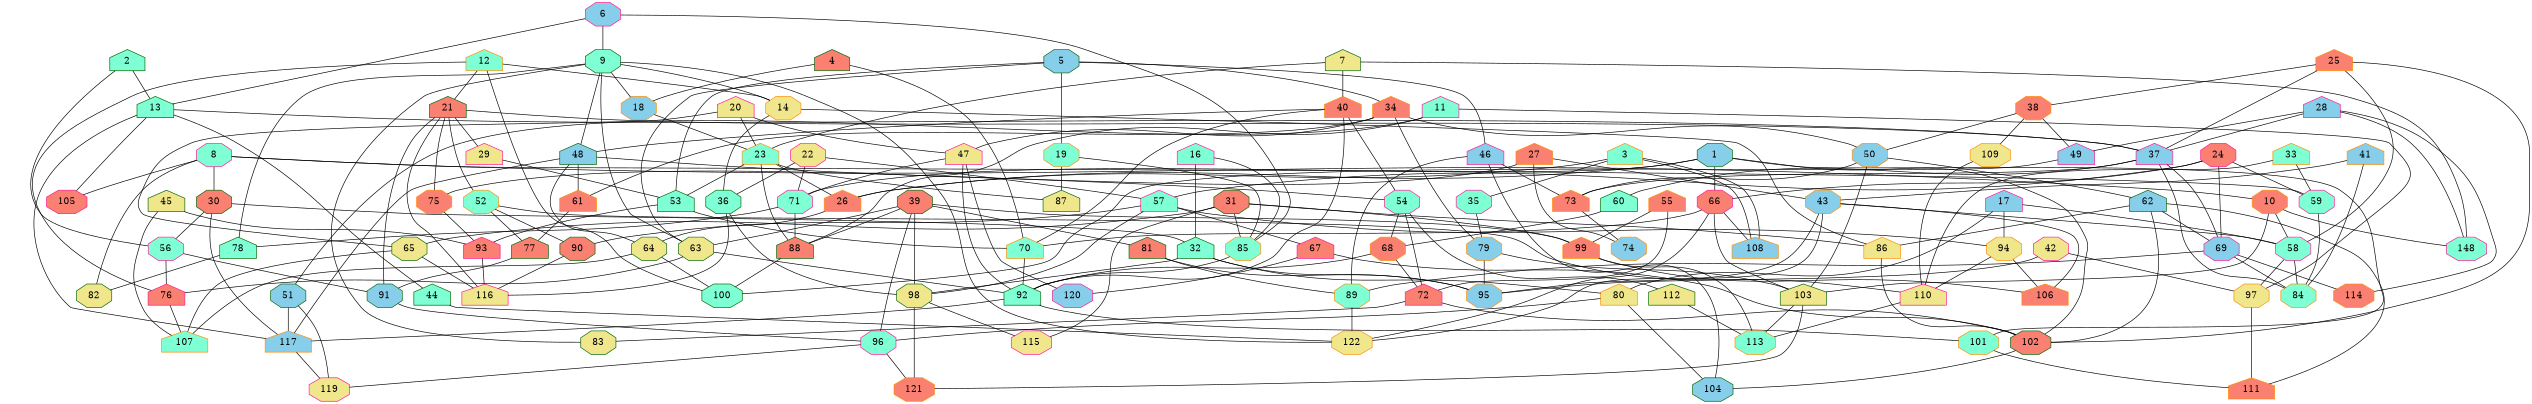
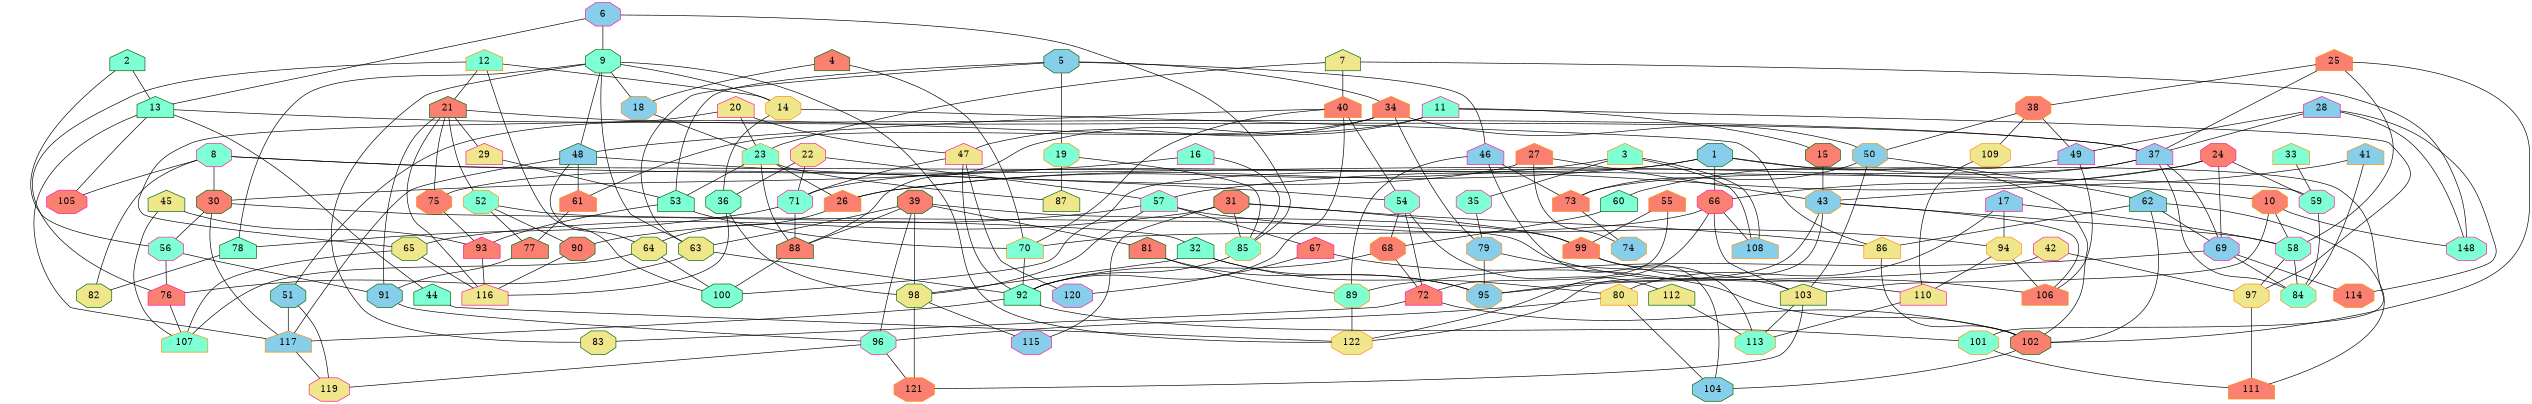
  graph {
    node [color=darkorange fillcolor=aquamarine shape=octagon style=filled]
    1 [color=darkgreen fillcolor=skyblue]
    26 [fillcolor=salmon shape=house]
    71 [color=deeppink]
    101
    102 [color=darkgreen fillcolor=salmon]
    66 [color=deeppink fillcolor=salmon]
    64 [color=darkgreen fillcolor=khaki]
    78 [color=darkgreen shape=house]
    88 [color=darkgreen fillcolor=salmon shape=house]
    111 [fillcolor=salmon shape=house]
    104 [color=darkgreen fillcolor=skyblue]
    2 [color=darkgreen shape=house]
    13 [color=darkgreen shape=house]
    56 [color=deeppink]
    105 [color=deeppink fillcolor=salmon]
    37 [color=deeppink fillcolor=skyblue shape=house]
    44 [color=darkgreen shape=house]
    117 [fillcolor=skyblue shape=house]
    76 [color=deeppink fillcolor=salmon shape=house]
    91 [color=darkgreen fillcolor=skyblue]
    3 [shape=house]
    35 [color=deeppink]
    108 [fillcolor=skyblue shape=house]
    79 [fillcolor=skyblue]
    4 [color=darkgreen fillcolor=salmon shape=house]
    18 [fillcolor=skyblue]
    70 [shape=house]
    23 [shape=house]
    92 [color=darkgreen shape=house]
    5 [color=darkgreen fillcolor=skyblue]
    19
    34 [fillcolor=salmon shape=house]
    46 [color=deeppink fillcolor=skyblue shape=house]
    53 [color=darkgreen shape=house]
    63 [color=darkgreen fillcolor=khaki]
    85
    87 [color=darkgreen fillcolor=khaki shape=house]
    47 [color=deeppink fillcolor=khaki shape=house]
    50 [fillcolor=skyblue]
    61 [fillcolor=salmon shape=house]
    73 [fillcolor=salmon shape=house]
    89
    93 [color=deeppink fillcolor=salmon shape=house]
    6 [color=deeppink fillcolor=skyblue]
    9 [color=darkgreen]
    14 [fillcolor=khaki]
    48 [color=darkgreen fillcolor=skyblue shape=house]
    83 [color=darkgreen fillcolor=khaki]
    122 [fillcolor=khaki]
    7 [color=darkgreen fillcolor=khaki shape=house]
    40 [fillcolor=salmon shape=house]
    n52 [color=deeppink label=148]
    54 [color=deeppink]
    8 [color=deeppink]
    10 [fillcolor=salmon]
    30 [color=darkgreen fillcolor=salmon]
    59 [color=deeppink]
    82 [color=darkgreen fillcolor=khaki]
    58 [color=deeppink]
    103 [color=darkgreen fillcolor=khaki shape=house]
    32 [color=darkgreen shape=house]
    84
    36 [color=darkgreen]
    86 [fillcolor=khaki shape=house]
    97 [fillcolor=khaki]
    121 [fillcolor=salmon]
    113
    11 [color=deeppink shape=house]
+   15 [color=darkgreen fillcolor=salmon]
    51 [color=darkgreen fillcolor=skyblue]
    43 [fillcolor=skyblue]
    119 [color=deeppink fillcolor=khaki]
    100 [color=darkgreen]
    12 [shape=house]
    21 [color=darkgreen fillcolor=salmon shape=house]
    29 [color=deeppink fillcolor=khaki shape=house]
    52
    75 [fillcolor=salmon]
    116 [color=deeppink fillcolor=khaki shape=house]
    107 [shape=house]
    69 [color=deeppink fillcolor=skyblue]
    60 [color=darkgreen shape=house]
    98 [color=darkgreen fillcolor=khaki]
    95 [fillcolor=skyblue]
    106 [fillcolor=salmon shape=house]
    16 [color=deeppink shape=house]
    80 [fillcolor=khaki shape=house]
    17 [color=deeppink fillcolor=skyblue shape=house]
    94 [fillcolor=khaki]
    96 [color=deeppink]
    110 [color=deeppink fillcolor=khaki shape=house]
    20 [color=deeppink fillcolor=khaki shape=house]
    65 [color=darkgreen fillcolor=khaki]
    120 [color=deeppink fillcolor=skyblue]
    77 [color=darkgreen fillcolor=salmon shape=house]
    90 [color=darkgreen fillcolor=salmon]
    22 [color=deeppink fillcolor=khaki]
    57 [color=deeppink shape=house]
    67 [color=deeppink fillcolor=salmon shape=house]
    24 [color=deeppink fillcolor=salmon]
    114 [fillcolor=salmon]
    25 [fillcolor=salmon shape=house]
    38 [fillcolor=salmon]
    49 [color=deeppink fillcolor=skyblue shape=house]
    109 [fillcolor=khaki]
    27 [fillcolor=salmon shape=house]
    74 [fillcolor=skyblue]
    28 [color=deeppink fillcolor=skyblue shape=house]
    31 [color=darkgreen fillcolor=salmon]
    99 [fillcolor=salmon shape=house]
-   115 [color=deeppink fillcolor=khaki]
+   115 [color=deeppink fillcolor=skyblue]
    33 [shape=house]
    62 [color=darkgreen fillcolor=skyblue shape=house]
    68 [fillcolor=salmon]
    39 [color=darkgreen fillcolor=salmon]
    81 [color=darkgreen fillcolor=salmon shape=house]
    72 [color=deeppink fillcolor=salmon shape=house]
    112 [color=darkgreen fillcolor=khaki shape=house]
    41 [fillcolor=skyblue shape=house]
    42 [color=deeppink fillcolor=khaki]
    45 [color=darkgreen fillcolor=khaki shape=house]
    55 [fillcolor=salmon shape=house]
    1 -- 26
    1 -- 71
    1 -- 101
    1 -- 102
    1 -- 66
    26 -- 64
    71 -- 78
    71 -- 88
    101 -- 111
    102 -- 104
    66 -- 108
    66 -- 70
    66 -- 122
    66 -- 103
    64 -- 100
    64 -- 107
    78 -- 82
    88 -- 100
    2 -- 13
    2 -- 56
    13 -- 105
    13 -- 37
    13 -- 44
    13 -- 117
    56 -- 76
    56 -- 91
    37 -- 73
    37 -- 84
    37 -- 69
    37 -- 60
    44 -- 122
    117 -- 119
    76 -- 107
    91 -- 96
    3 -- 26
    3 -- 35
    3 -- 108
    3 -- 108
    35 -- 79
    79 -- 103
    79 -- 95
    4 -- 18
    4 -- 70
    18 -- 23
    70 -- 92
    23 -- 26
    23 -- 88
    23 -- 53
    23 -- 87
    92 -- 101
    92 -- 117
    5 -- 19
    5 -- 34
    5 -- 46
    5 -- 53
    5 -- 63
    19 -- 85
    19 -- 87
    34 -- 79
    34 -- 47
    34 -- 50
    34 -- 61
    46 -- 104
    46 -- 73
    46 -- 89
    53 -- 70
    53 -- 93
    63 -- 76
    63 -- 92
    85 -- 92
    47 -- 71
    47 -- 92
    47 -- 120
    50 -- 73
    50 -- 103
    50 -- 62
    61 -- 77
    73 -- 74
    89 -- 122
    93 -- 116
    6 -- 13
    6 -- 85
    6 -- 9
    9 -- 78
    9 -- 18
    9 -- 63
    9 -- 14
    9 -- 48
    9 -- 83
    9 -- 122
    14 -- 36
    14 -- 86
    48 -- 64
    48 -- 117
    48 -- 61
    48 -- 54
    7 -- 23
    7 -- 40
    7 -- n52
    40 -- 70
    40 -- 92
    40 -- 48
    40 -- 54
    54 -- 68
    54 -- 72
    54 -- 112
    8 -- 105
    8 -- 10
    8 -- 30
    8 -- 59
    8 -- 82
    10 -- n52
    10 -- 58
    10 -- 103
    30 -- 56
    30 -- 117
    30 -- 32
    59 -- 84
    58 -- 84
    58 -- 97
    103 -- 121
    103 -- 113
    32 -- 98
    32 -- 95
    32 -- 80
    36 -- 116
    36 -- 98
    86 -- 102
    97 -- 111
    11 -- 88
    11 -- 97
+   11 -- 15
    11 -- 51
+   15 -- 43
    51 -- 117
    51 -- 119
    43 -- 122
    43 -- 58
    43 -- 95
    43 -- 106
    12 -- 76
    12 -- 14
    12 -- 100
    12 -- 21
    21 -- 37
    21 -- 91
    21 -- 29
    21 -- 52
    21 -- 75
    21 -- 116
    29 -- 53
    52 -- 110
    52 -- 77
    52 -- 90
    75 -- 93
    69 -- 89
    69 -- 84
    69 -- 114
    60 -- 68
    98 -- 121
    98 -- 115
    16 -- 85
-   16 -- 32
+   16 -- 30
    80 -- 104
    80 -- 96
    17 -- 58
    17 -- 80
    17 -- 94
    94 -- 106
    94 -- 110
    96 -- 121
    96 -- 119
    110 -- 113
    20 -- 23
    20 -- 47
    20 -- 65
    65 -- 116
    65 -- 107
    77 -- 91
    90 -- 116
    22 -- 71
    22 -- 36
    22 -- 57
    57 -- 98
    57 -- 94
    57 -- 90
    57 -- 67
    67 -- 102
    67 -- 120
    24 -- 66
    24 -- 59
    24 -- 69
    24 -- 57
    25 -- 102
    25 -- 37
    25 -- 58
    25 -- 38
    38 -- 50
    38 -- 49
    38 -- 109
    49 -- 100
+   49 -- 106
    109 -- 110
    27 -- 43
    27 -- 75
    27 -- 74
    28 -- 37
    28 -- n52
    28 -- 114
    28 -- 49
    31 -- 85
    31 -- 86
    31 -- 65
    31 -- 99
    31 -- 115
    99 -- 113
    99 -- 106
    33 -- 59
-   33 -- 110
    62 -- 102
    62 -- 111
    62 -- 86
    62 -- 69
    68 -- 92
    68 -- 72
    39 -- 88
    39 -- 63
    39 -- 98
    39 -- 96
    39 -- 99
    39 -- 81
    81 -- 89
    81 -- 95
    72 -- 102
    72 -- 83
    112 -- 113
    41 -- 84
    41 -- 43
    42 -- 97
    42 -- 95
    45 -- 93
    45 -- 107
    55 -- 99
    55 -- 72
  }
